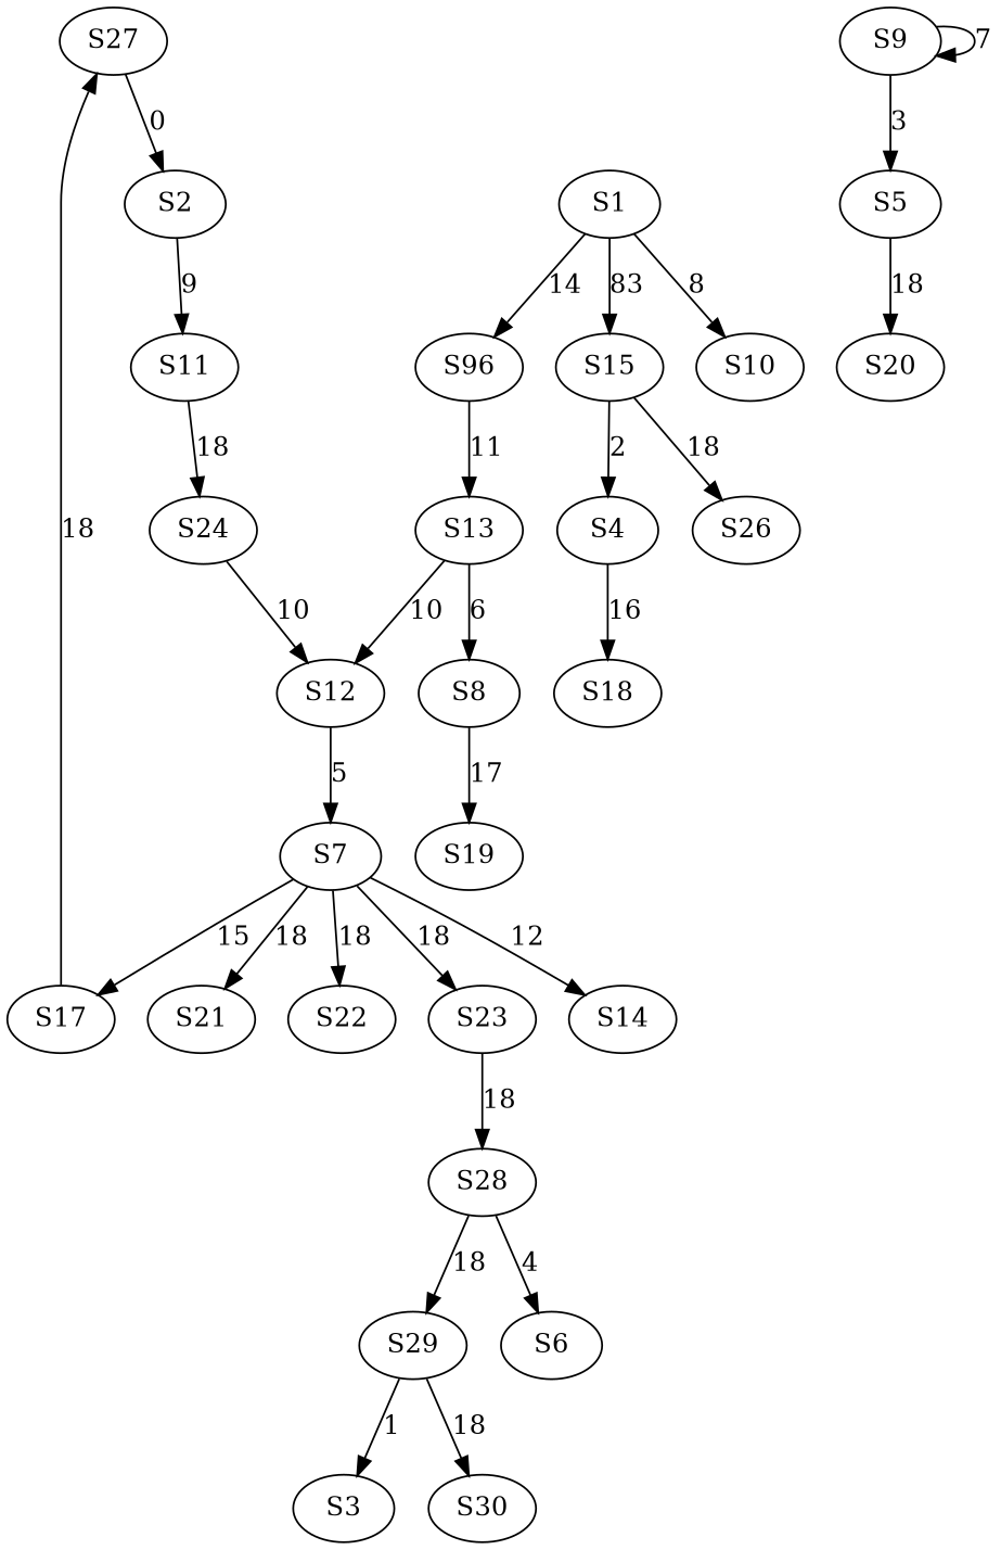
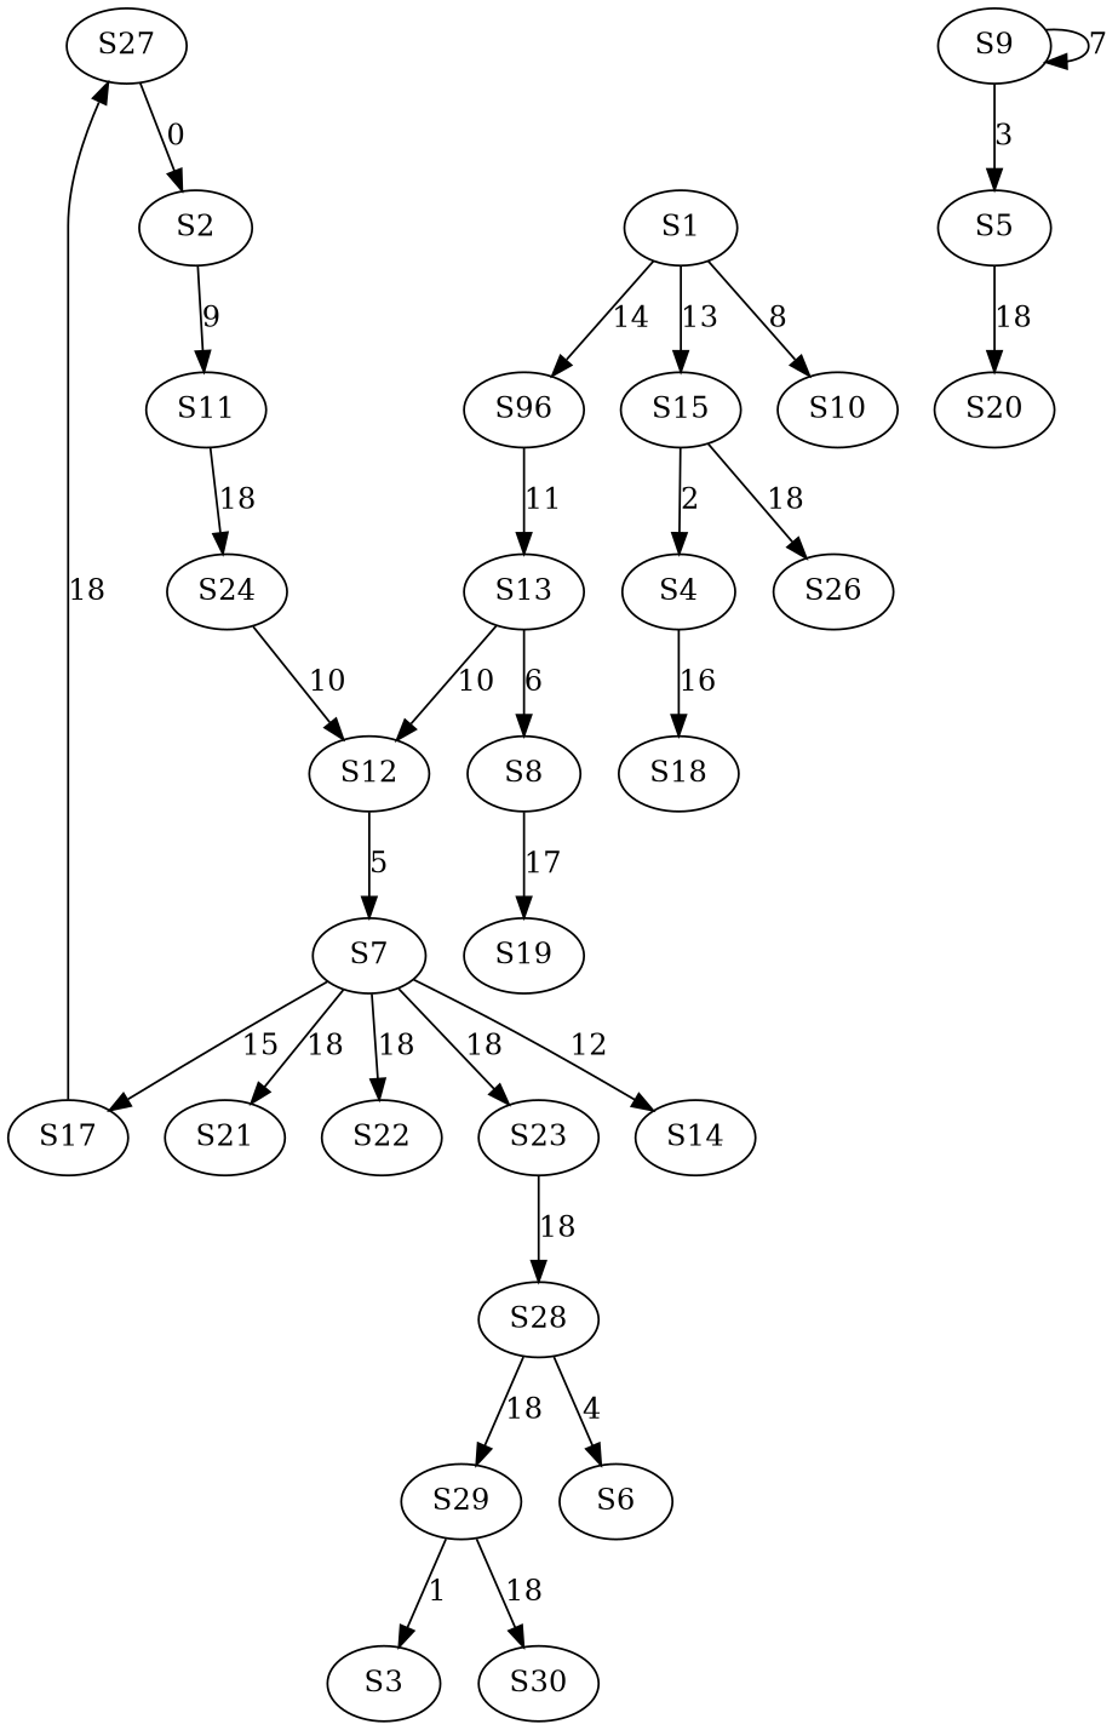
  strict digraph {
    S27
    S2
    S11
    S24
    S29
    S3
    S30
    S15
    S4
    S26
    S18
    S9
    S5
    S20
    S28
    S6
    S12
    S7
    S14
    S17
    S21
    S22
    S23
    S13
    S8
    S19
    S1
    S10
    n29 [label=S96]
    S27 -> S2 [label=0]
    S2 -> S11 [label=9]
    S11 -> S24 [label=18]
    S24 -> S12 [label=10]
    S29 -> S3 [label=1]
    S29 -> S30 [label=18]
    S15 -> S4 [label=2]
    S15 -> S26 [label=18]
    S4 -> S18 [label=16]
    S9 -> S9 [label=7]
    S9 -> S5 [label=3]
    S5 -> S20 [label=18]
    S28 -> S29 [label=18]
    S28 -> S6 [label=4]
    S12 -> S7 [label=5]
    S7 -> S14 [label=12]
    S7 -> S17 [label=15]
    S7 -> S21 [label=18]
    S7 -> S22 [label=18]
    S7 -> S23 [label=18]
    S17 -> S27 [label=18]
    S23 -> S28 [label=18]
    S13 -> S12 [label=10]
    S13 -> S8 [label=6]
    S8 -> S19 [label=17]
-   S1 -> S15 [label=83]
+   S1 -> S15 [label=13]
    S1 -> S10 [label=8]
    S1 -> n29 [label=14]
    n29 -> S13 [label=11]
  }
